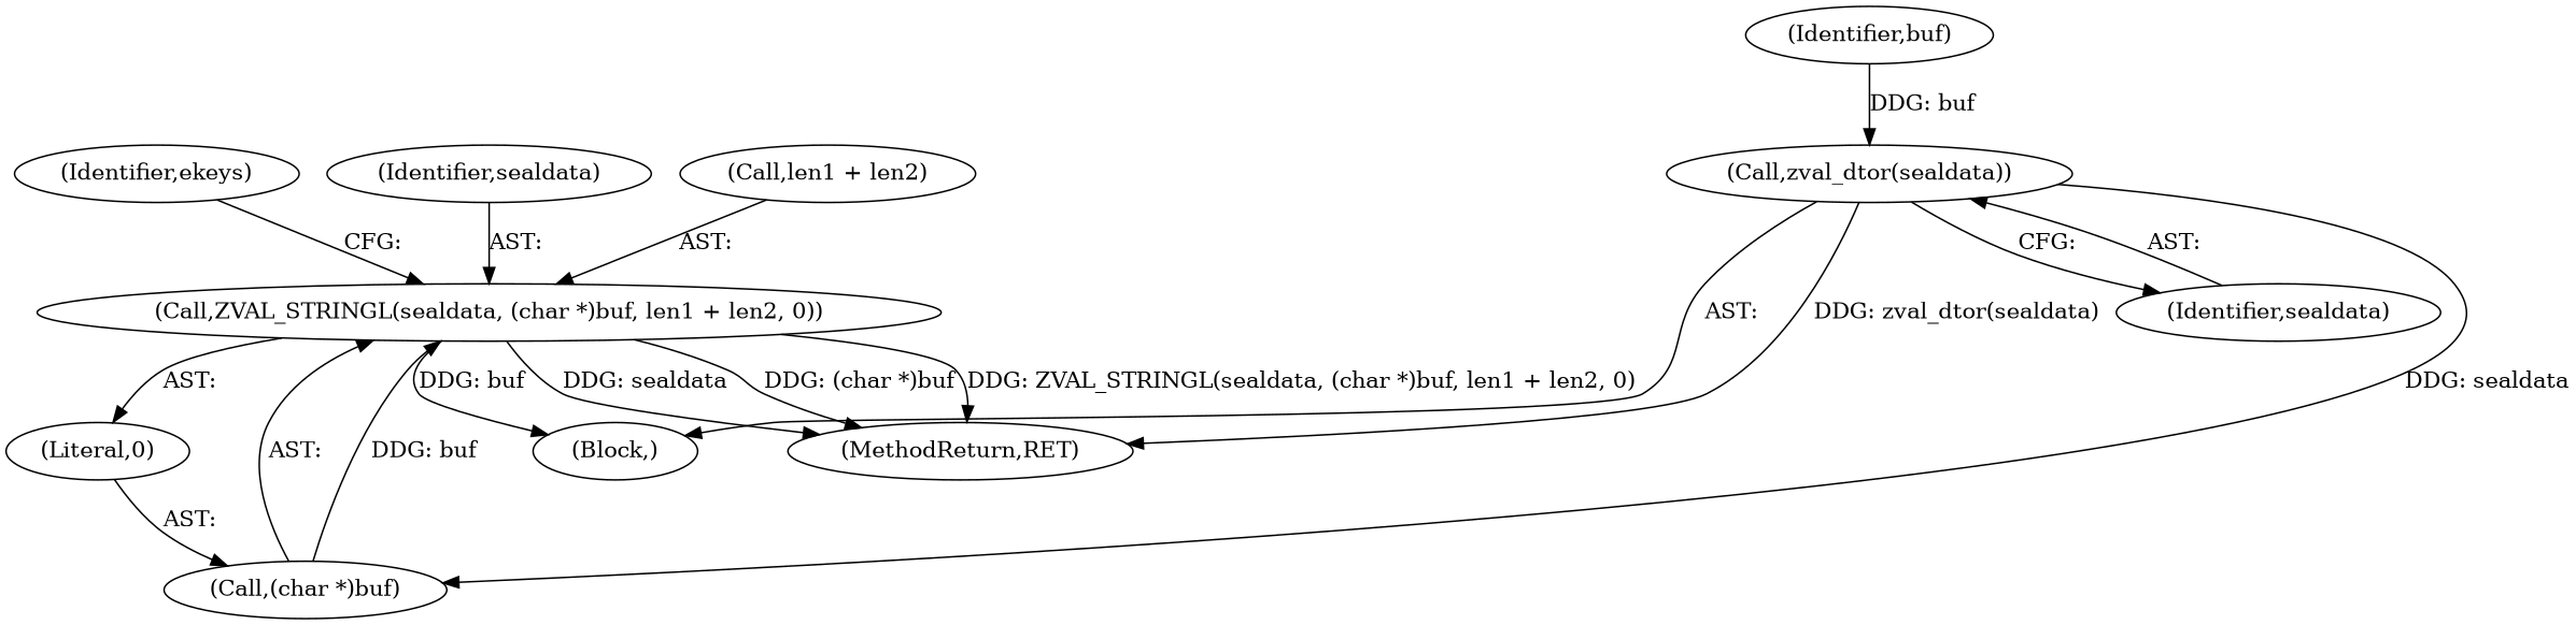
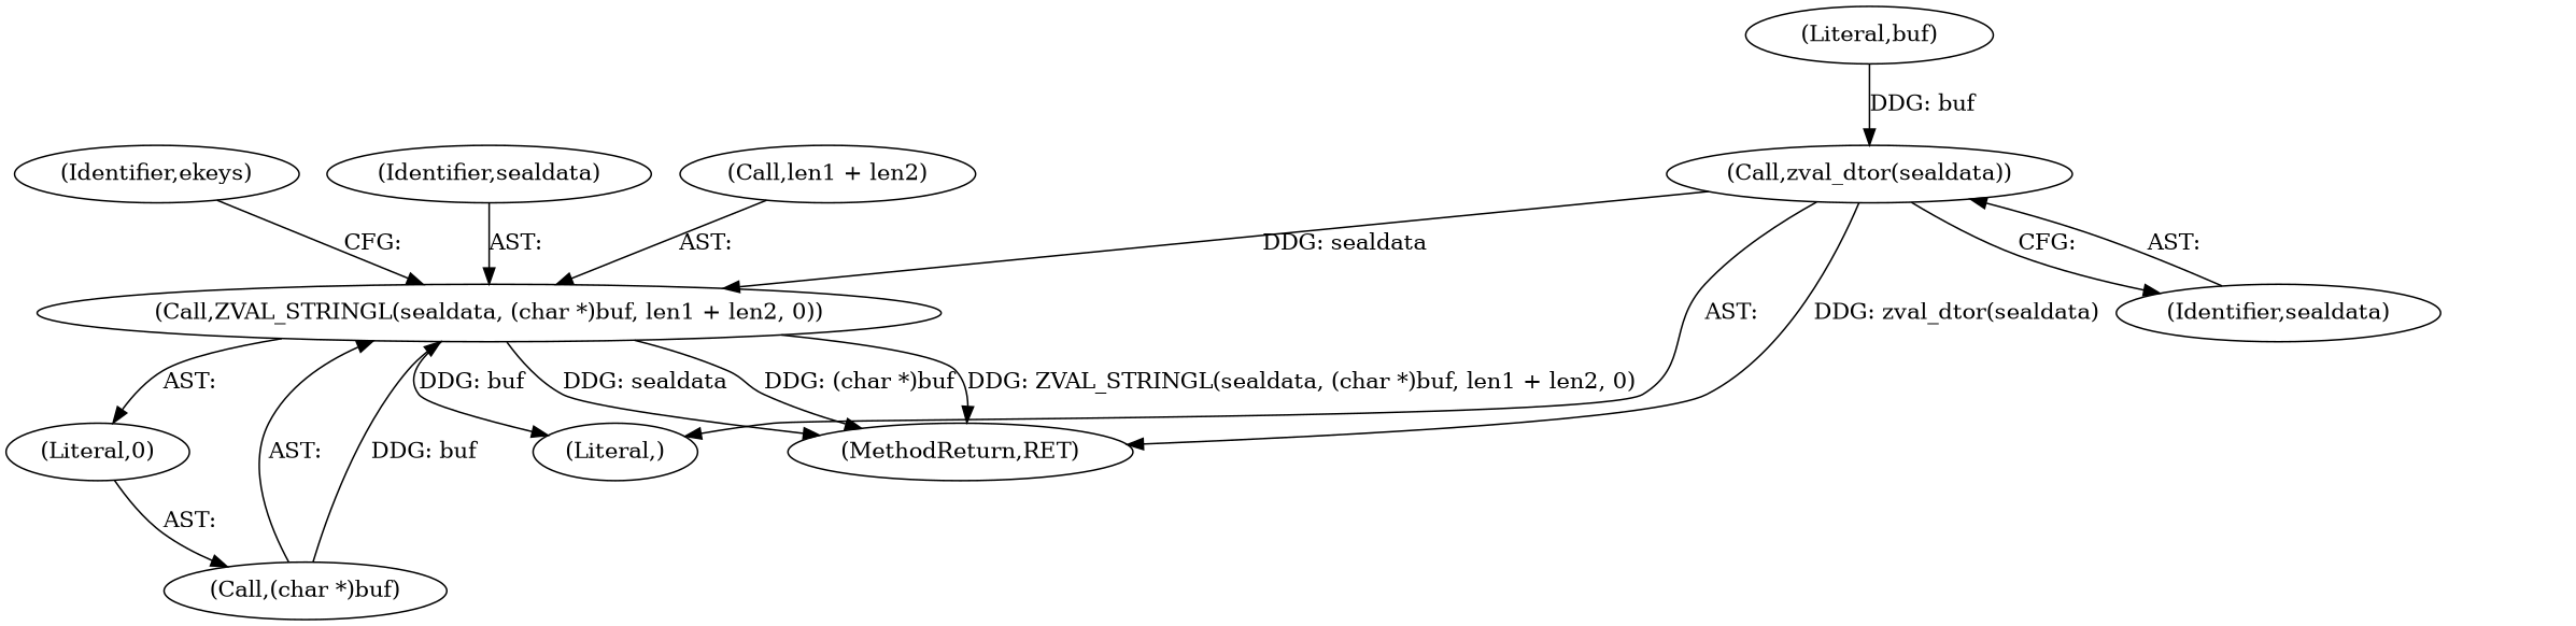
  digraph {
    n1 [label="(Call,zval_dtor(sealdata))"]
    n2 [label="(Call,ZVAL_STRINGL(sealdata, (char *)buf, len1 + len2, 0))"]
    n3 [label="(MethodReturn,RET)"]
    n4 [label="(Identifier,sealdata)"]
-   n5 [label="(Block,)"]
+   n5 [label="(Literal,)"]
    n6 [label="(Literal,0)"]
    n7 [label="(Call,(char *)buf)"]
-   n8 [label="(Identifier,buf)"]
+   n8 [label="(Literal,buf)"]
    n9 [label="(Identifier,ekeys)"]
    n10 [label="(Identifier,sealdata)"]
    n11 [label="(Call,len1 + len2)"]
-   n1 -> n7 [label="DDG: sealdata"]
+   n1 -> n2 [label="DDG: sealdata"]
    n1 -> n3 [label="DDG: zval_dtor(sealdata)"]
    n1 -> n4 [label="CFG: "]
    n1 -> n5 [label="AST: "]
    n2 -> n3 [label="DDG: sealdata"]
    n2 -> n3 [label="DDG: (char *)buf"]
    n2 -> n3 [label="DDG: ZVAL_STRINGL(sealdata, (char *)buf, len1 + len2, 0)"]
    n2 -> n5 [label="DDG: buf"]
    n2 -> n6 [label="AST: "]
    n4 -> n1 [label="AST: "]
    n6 -> n7 [label="AST: "]
    n7 -> n2 [label="AST: "]
    n7 -> n2 [label="DDG: buf"]
    n8 -> n1 [label="DDG: buf"]
    n9 -> n2 [label="CFG: "]
    n10 -> n2 [label="AST: "]
    n11 -> n2 [label="AST: "]
  }
